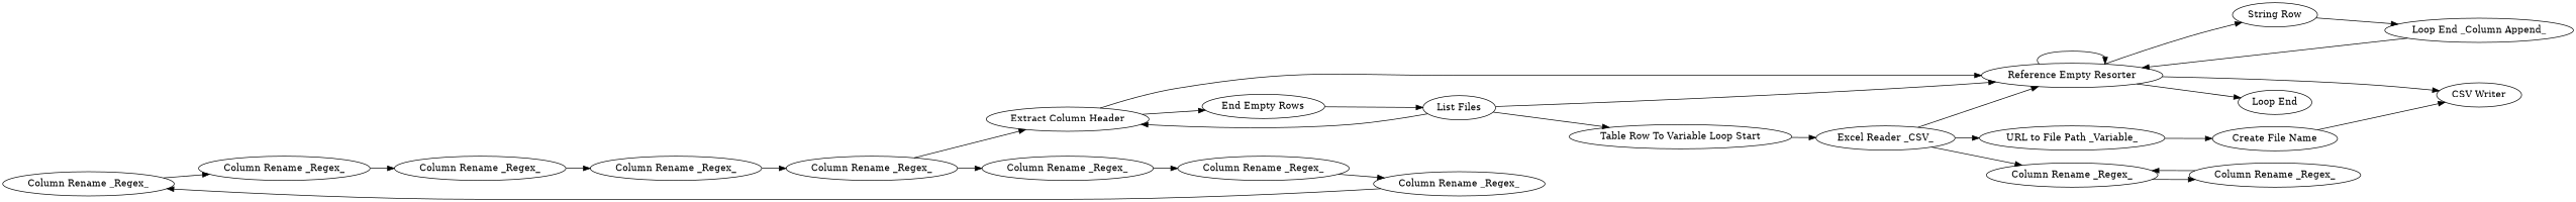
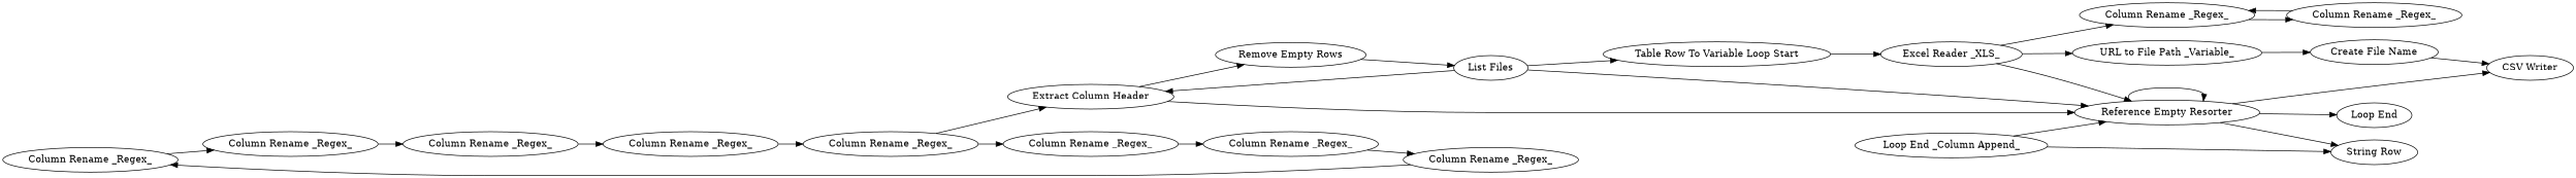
  digraph {
    rankdir=LR
    n1 [label="Column Rename _Regex_"]
    n2 [label="Column Rename _Regex_"]
    n3 [label="Column Rename _Regex_"]
    n4 [label="Column Rename _Regex_"]
    n5 [label="Column Rename _Regex_"]
    n6 [label="Column Rename _Regex_"]
    n7 [label="Extract Column Header"]
    n8 [label="Reference Empty Resorter"]
-   n9 [label="End Empty Rows"]
+   n9 [label="Remove Empty Rows"]
    n10 [label="String Row"]
    n11 [label="CSV Writer"]
    n12 [label="Loop End"]
    n13 [label="List Files"]
    n14 [label="Loop End _Column Append_"]
    n15 [label="Column Rename _Regex_"]
    n16 [label="Column Rename _Regex_"]
    n17 [label="Column Rename _Regex_"]
    n18 [label="Table Row To Variable Loop Start"]
-   n19 [label="Excel Reader _CSV_"]
+   n19 [label="Excel Reader _XLS_"]
    n20 [label="URL to File Path _Variable_"]
    n21 [label="Create File Name"]
    n22 [label="Column Rename _Regex_"]
    n1 -> n2
    n2 -> n3
    n3 -> n4
    n4 -> n15
    n5 -> n6
    n6 -> n5
    n7 -> n8
    n7 -> n9
    n8 -> n8
    n8 -> n10
    n8 -> n11
    n8 -> n12
    n9 -> n13
-   n10 -> n14
+   n14 -> n10
    n13 -> n7
    n13 -> n8
    n13 -> n18
    n14 -> n8
    n15 -> n7
    n15 -> n16
    n16 -> n17
    n17 -> n22
    n18 -> n19
    n19 -> n6
    n19 -> n8
    n19 -> n20
    n20 -> n21
    n21 -> n11
    n22 -> n1
  }
